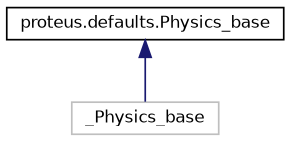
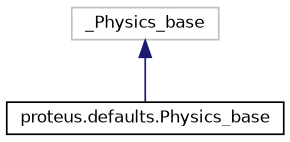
  digraph {
    rankdir=TB
    node [fillcolor=white fontname=Helvetica fontsize=10 shape=record style=filled]
    n1 [color=grey75 height=0.2 label=_Physics_base width=0.4]
    n2 [color=black height=0.2 label="proteus.defaults.Physics_base" width=0.4]
-   n2 -> n1 [color=midnightblue dir=back fontname=Helvetica fontsize=10 labelfontname=Helvetica labelfontsize=10 style=solid]
+   n1 -> n2 [color=midnightblue dir=back fontname=Helvetica fontsize=10 labelfontname=Helvetica labelfontsize=10 style=solid]
  }
